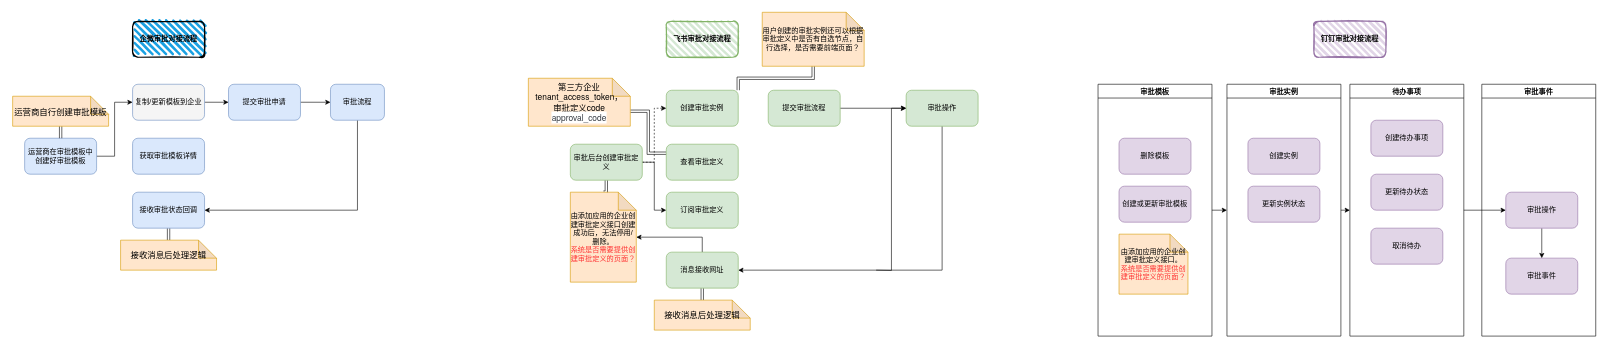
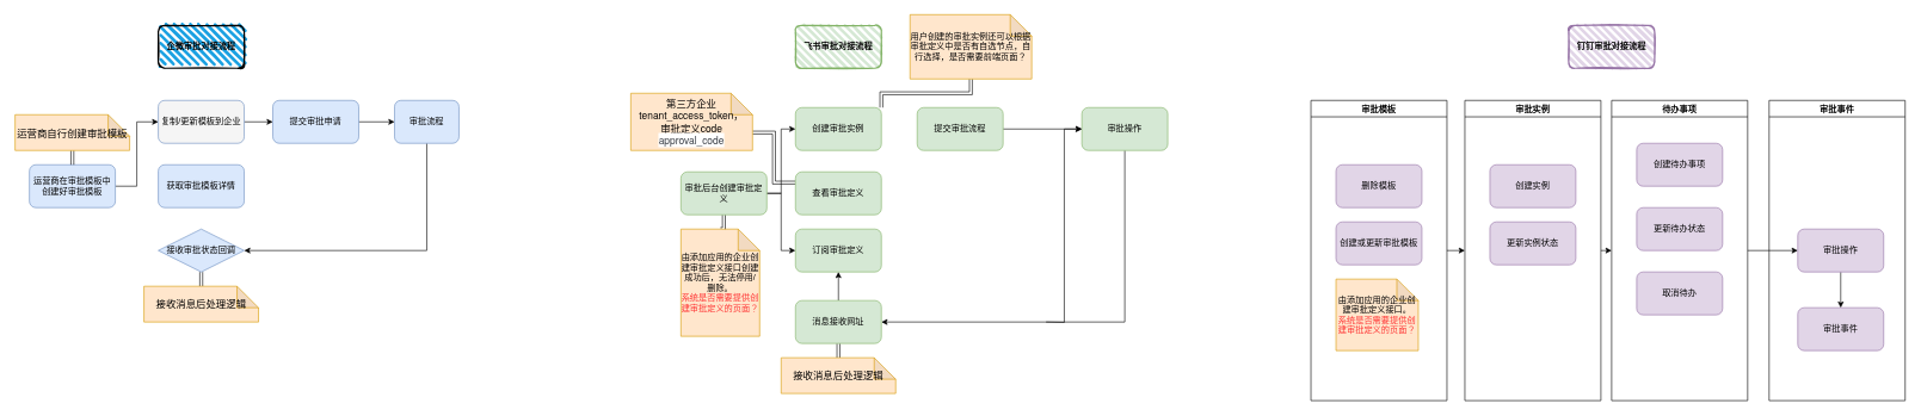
  <mxCell id="0" />
  <mxCell id="1" parent="0" />
  <mxCell id="2" style="edgeStyle=orthogonalEdgeStyle;rounded=0;orthogonalLoop=1;jettySize=auto;html=1;exitX=1;exitY=0;exitDx=0;exitDy=0;entryX=0.5;entryY=1;entryDx=0;entryDy=0;entryPerimeter=0;fontColor=#000000;shape=link;" edge="1" parent="1" source="3" target="20"><mxGeometry relative="1" as="geometry" /></mxCell>
  <mxCell id="3" value="创建审批实例" style="rounded=1;whiteSpace=wrap;html=1;fillColor=#d5e8d4;strokeColor=#82b366;" vertex="1" parent="1"><mxGeometry x="1110" y="150" width="120" height="60" as="geometry" /></mxCell>
- <mxCell id="4" style="rounded=0;orthogonalLoop=1;jettySize=auto;html=1;exitX=1;exitY=0.5;exitDx=0;exitDy=0;entryX=0;entryY=0.5;entryDx=0;entryDy=0;edgeStyle=orthogonalEdgeStyle;dashed=1;" edge="1" parent="1" source="7" target="3"><mxGeometry relative="1" as="geometry" /></mxCell>
+ <mxCell id="4" style="rounded=0;orthogonalLoop=1;jettySize=auto;html=1;exitX=1;exitY=0.5;exitDx=0;exitDy=0;entryX=0;entryY=0.5;entryDx=0;entryDy=0;edgeStyle=orthogonalEdgeStyle;" edge="1" parent="1" source="7" target="3"><mxGeometry relative="1" as="geometry" /></mxCell>
  <mxCell id="5" style="edgeStyle=orthogonalEdgeStyle;rounded=0;orthogonalLoop=1;jettySize=auto;html=1;exitX=1;exitY=0.5;exitDx=0;exitDy=0;entryX=0;entryY=0.5;entryDx=0;entryDy=0;" edge="1" parent="1" source="7" target="8"><mxGeometry relative="1" as="geometry" /></mxCell>
  <mxCell id="6" style="edgeStyle=orthogonalEdgeStyle;rounded=0;orthogonalLoop=1;jettySize=auto;html=1;exitX=0.5;exitY=1;exitDx=0;exitDy=0;fontColor=#000000;shape=link;" edge="1" parent="1" source="7" target="17"><mxGeometry relative="1" as="geometry" /></mxCell>
  <mxCell id="7" value="审批后台创建审批定义" style="rounded=1;whiteSpace=wrap;html=1;fillColor=#d5e8d4;strokeColor=#82b366;" vertex="1" parent="1"><mxGeometry x="950" y="240" width="120" height="60" as="geometry" /></mxCell>
  <mxCell id="8" value="订阅审批定义" style="rounded=1;whiteSpace=wrap;html=1;fillColor=#d5e8d4;strokeColor=#82b366;" vertex="1" parent="1"><mxGeometry x="1110" y="320" width="120" height="60" as="geometry" /></mxCell>
  <mxCell id="9" style="edgeStyle=orthogonalEdgeStyle;rounded=0;orthogonalLoop=1;jettySize=auto;html=1;exitX=0;exitY=0.25;exitDx=0;exitDy=0;entryX=0;entryY=0;entryDx=170;entryDy=55;entryPerimeter=0;fontColor=#000000;shape=link;" edge="1" parent="1" source="10" target="18"><mxGeometry relative="1" as="geometry" /></mxCell>
  <mxCell id="10" value="查看审批定义" style="rounded=1;whiteSpace=wrap;html=1;fillColor=#d5e8d4;strokeColor=#82b366;" vertex="1" parent="1"><mxGeometry x="1110" y="240" width="120" height="60" as="geometry" /></mxCell>
  <mxCell id="11" style="edgeStyle=orthogonalEdgeStyle;rounded=0;orthogonalLoop=1;jettySize=auto;html=1;exitX=0.5;exitY=1;exitDx=0;exitDy=0;entryX=1;entryY=0.5;entryDx=0;entryDy=0;" edge="1" parent="1" source="12" target="15"><mxGeometry relative="1" as="geometry" /></mxCell>
  <mxCell id="12" value="审批操作" style="rounded=1;whiteSpace=wrap;html=1;fillColor=#d5e8d4;strokeColor=#82b366;" vertex="1" parent="1"><mxGeometry x="1510" y="150" width="120" height="60" as="geometry" /></mxCell>
- <mxCell id="13" style="edgeStyle=orthogonalEdgeStyle;rounded=0;orthogonalLoop=1;jettySize=auto;html=1;exitX=0.5;exitY=0;exitDx=0;exitDy=0;" edge="1" parent="1" source="15" target="17"><mxGeometry relative="1" as="geometry" /></mxCell>
+ <mxCell id="13" style="edgeStyle=orthogonalEdgeStyle;rounded=0;orthogonalLoop=1;jettySize=auto;html=1;exitX=0.5;exitY=0;exitDx=0;exitDy=0;entryX=0.5;entryY=1;entryDx=0;entryDy=0;" edge="1" parent="1" source="15" target="8"><mxGeometry relative="1" as="geometry" /></mxCell>
  <mxCell id="14" style="edgeStyle=orthogonalEdgeStyle;rounded=0;orthogonalLoop=1;jettySize=auto;html=1;exitX=0.5;exitY=1;exitDx=0;exitDy=0;entryX=0.5;entryY=0;entryDx=0;entryDy=0;entryPerimeter=0;fontColor=#000000;shape=link;" edge="1" parent="1" source="15" target="19"><mxGeometry relative="1" as="geometry" /></mxCell>
  <mxCell id="15" value="消息接收网址" style="rounded=1;whiteSpace=wrap;html=1;fillColor=#d5e8d4;strokeColor=#82b366;" vertex="1" parent="1"><mxGeometry x="1110" y="420" width="120" height="60" as="geometry" /></mxCell>
  <mxCell id="16" value="&lt;b&gt;飞书审批对接流程&lt;/b&gt;" style="rounded=1;whiteSpace=wrap;html=1;strokeWidth=2;fillWeight=4;hachureGap=8;hachureAngle=45;fillColor=#d5e8d4;sketch=1;strokeColor=#82b366;" vertex="1" parent="1"><mxGeometry x="1110" y="35" width="120" height="60" as="geometry" /></mxCell>
  <mxCell id="17" value="由添加应用的企业创建审批定义接口创建成功后，无法停用/删除。&lt;br&gt;&lt;font style=&quot;&quot; color=&quot;#ff3333&quot;&gt;系统是否需要提供创建审批定义的页面？&lt;/font&gt;" style="shape=note;whiteSpace=wrap;html=1;backgroundOutline=1;darkOpacity=0.05;fillColor=#ffe6cc;strokeColor=#d79b00;" vertex="1" parent="1"><mxGeometry x="950" y="320" width="110" height="150" as="geometry" /></mxCell>
  <mxCell id="18" value="&lt;span style=&quot;font-family: &amp;quot;Helvetica Neue&amp;quot;, Helvetica, &amp;quot;PingFang SC&amp;quot;, &amp;quot;Microsoft YaHei&amp;quot;, Tahoma, Arial, -apple-system, BlinkMacSystemFont, &amp;quot;Segoe UI&amp;quot;, Roboto, &amp;quot;Noto Sans&amp;quot;, sans-serif, &amp;quot;Apple Color Emoji&amp;quot;, &amp;quot;Segoe UI Emoji&amp;quot;, &amp;quot;Segoe UI Symbol&amp;quot;, &amp;quot;Noto Color Emoji&amp;quot;; font-size: 14px; text-align: start;&quot;&gt;第三方企业tenant_access_token，&lt;br&gt;审批定义code&lt;br&gt;&lt;/span&gt;&lt;span style=&quot;color: rgb(55, 60, 67); font-family: &amp;quot;Helvetica Neue&amp;quot;, Helvetica, &amp;quot;PingFang SC&amp;quot;, &amp;quot;Microsoft YaHei&amp;quot;, Tahoma, Arial, -apple-system, BlinkMacSystemFont, &amp;quot;Segoe UI&amp;quot;, Roboto, &amp;quot;Noto Sans&amp;quot;, sans-serif, &amp;quot;Apple Color Emoji&amp;quot;, &amp;quot;Segoe UI Emoji&amp;quot;, &amp;quot;Segoe UI Symbol&amp;quot;, &amp;quot;Noto Color Emoji&amp;quot;; font-size: 14px; text-align: left; background-color: rgb(255, 255, 255);&quot;&gt;approval_code&lt;/span&gt;&lt;span style=&quot;font-family: &amp;quot;Helvetica Neue&amp;quot;, Helvetica, &amp;quot;PingFang SC&amp;quot;, &amp;quot;Microsoft YaHei&amp;quot;, Tahoma, Arial, -apple-system, BlinkMacSystemFont, &amp;quot;Segoe UI&amp;quot;, Roboto, &amp;quot;Noto Sans&amp;quot;, sans-serif, &amp;quot;Apple Color Emoji&amp;quot;, &amp;quot;Segoe UI Emoji&amp;quot;, &amp;quot;Segoe UI Symbol&amp;quot;, &amp;quot;Noto Color Emoji&amp;quot;; font-size: 14px; text-align: start;&quot;&gt;&lt;br&gt;&lt;/span&gt;" style="shape=note;whiteSpace=wrap;html=1;backgroundOutline=1;darkOpacity=0.05;fillColor=#ffe6cc;strokeColor=#d79b00;" vertex="1" parent="1"><mxGeometry x="880" y="130" width="170" height="80" as="geometry" /></mxCell>
  <mxCell id="19" value="&lt;span style=&quot;font-family: &amp;quot;Helvetica Neue&amp;quot;, Helvetica, &amp;quot;PingFang SC&amp;quot;, &amp;quot;Microsoft YaHei&amp;quot;, Tahoma, Arial, -apple-system, BlinkMacSystemFont, &amp;quot;Segoe UI&amp;quot;, Roboto, &amp;quot;Noto Sans&amp;quot;, sans-serif, &amp;quot;Apple Color Emoji&amp;quot;, &amp;quot;Segoe UI Emoji&amp;quot;, &amp;quot;Segoe UI Symbol&amp;quot;, &amp;quot;Noto Color Emoji&amp;quot;; font-size: 14px; text-align: start;&quot;&gt;接收消息后处理逻辑&lt;br&gt;&lt;/span&gt;" style="shape=note;whiteSpace=wrap;html=1;backgroundOutline=1;darkOpacity=0.05;fillColor=#ffe6cc;strokeColor=#d79b00;" vertex="1" parent="1"><mxGeometry x="1090" y="500" width="160" height="50" as="geometry" /></mxCell>
  <mxCell id="20" value="用户创建的审批实例还可以根据审批定义中是否有自选节点，自行选择，是否需要前端页面？" style="shape=note;whiteSpace=wrap;html=1;backgroundOutline=1;darkOpacity=0.05;fillColor=#ffe6cc;strokeColor=#d79b00;" vertex="1" parent="1"><mxGeometry x="1270" y="20" width="170" height="90" as="geometry" /></mxCell>
  <mxCell id="21" value="&lt;b&gt;企微审批对接流程&lt;/b&gt;" style="rounded=1;whiteSpace=wrap;html=1;strokeWidth=2;fillWeight=4;hachureGap=8;hachureAngle=45;fillColor=#1ba1e2;sketch=1;labelBackgroundColor=none;fontColor=#000000;" vertex="1" parent="1"><mxGeometry x="220" y="35" width="120" height="60" as="geometry" /></mxCell>
  <mxCell id="22" style="edgeStyle=orthogonalEdgeStyle;rounded=0;orthogonalLoop=1;jettySize=auto;html=1;exitX=1;exitY=0.5;exitDx=0;exitDy=0;entryX=0;entryY=0.5;entryDx=0;entryDy=0;fontColor=#000000;" edge="1" parent="1" source="23" target="25"><mxGeometry relative="1" as="geometry" /></mxCell>
  <mxCell id="23" value="运营商在审批模板中创建好审批模板" style="rounded=1;whiteSpace=wrap;html=1;labelBackgroundColor=none;fillColor=#dae8fc;strokeColor=#6c8ebf;" vertex="1" parent="1"><mxGeometry x="40" y="230" width="120" height="60" as="geometry" /></mxCell>
  <mxCell id="24" style="edgeStyle=orthogonalEdgeStyle;rounded=0;orthogonalLoop=1;jettySize=auto;html=1;exitX=1;exitY=0.5;exitDx=0;exitDy=0;entryX=0;entryY=0.5;entryDx=0;entryDy=0;fontColor=#000000;" edge="1" parent="1" source="25" target="28"><mxGeometry relative="1" as="geometry" /></mxCell>
  <mxCell id="25" value="复制/更新模板到企业" style="rounded=1;whiteSpace=wrap;html=1;labelBackgroundColor=none;fillColor=#f5f5f5;strokeColor=#6c8ebf;" vertex="1" parent="1"><mxGeometry x="220" y="140" width="120" height="60" as="geometry" /></mxCell>
  <mxCell id="26" value="获取审批模板详情" style="rounded=1;whiteSpace=wrap;html=1;labelBackgroundColor=none;fillColor=#dae8fc;strokeColor=#6c8ebf;" vertex="1" parent="1"><mxGeometry x="220" y="230" width="120" height="60" as="geometry" /></mxCell>
  <mxCell id="27" style="edgeStyle=orthogonalEdgeStyle;rounded=0;orthogonalLoop=1;jettySize=auto;html=1;exitX=1;exitY=0.5;exitDx=0;exitDy=0;entryX=0;entryY=0.5;entryDx=0;entryDy=0;fontColor=#000000;" edge="1" parent="1" source="28" target="32"><mxGeometry relative="1" as="geometry" /></mxCell>
  <mxCell id="28" value="提交审批申请" style="rounded=1;whiteSpace=wrap;html=1;labelBackgroundColor=none;fillColor=#dae8fc;strokeColor=#6c8ebf;" vertex="1" parent="1"><mxGeometry x="380" y="140" width="120" height="60" as="geometry" /></mxCell>
  <mxCell id="29" style="edgeStyle=orthogonalEdgeStyle;rounded=0;orthogonalLoop=1;jettySize=auto;html=1;exitX=1;exitY=0.5;exitDx=0;exitDy=0;fontColor=#000000;" edge="1" parent="1" source="30" target="12"><mxGeometry relative="1" as="geometry" /></mxCell>
  <mxCell id="30" value="提交审批流程" style="rounded=1;whiteSpace=wrap;html=1;fillColor=#d5e8d4;strokeColor=#82b366;" vertex="1" parent="1"><mxGeometry x="1280" y="150" width="120" height="60" as="geometry" /></mxCell>
  <mxCell id="31" style="edgeStyle=orthogonalEdgeStyle;rounded=0;orthogonalLoop=1;jettySize=auto;html=1;exitX=0.5;exitY=1;exitDx=0;exitDy=0;entryX=1;entryY=0.5;entryDx=0;entryDy=0;fontColor=#000000;" edge="1" parent="1" source="32" target="35"><mxGeometry relative="1" as="geometry" /></mxCell>
  <mxCell id="32" value="审批流程" style="rounded=1;whiteSpace=wrap;html=1;labelBackgroundColor=none;fillColor=#dae8fc;strokeColor=#6c8ebf;" vertex="1" parent="1"><mxGeometry x="550" y="140" width="90" height="60" as="geometry" /></mxCell>
  <mxCell id="33" style="edgeStyle=orthogonalEdgeStyle;rounded=0;orthogonalLoop=1;jettySize=auto;html=1;entryX=0;entryY=0.5;entryDx=0;entryDy=0;" edge="1" parent="1" target="12"><mxGeometry relative="1" as="geometry"><mxPoint x="1460" y="450" as="sourcePoint" /><mxPoint x="1550" y="360" as="targetPoint" /></mxGeometry></mxCell>
  <mxCell id="34" style="edgeStyle=orthogonalEdgeStyle;rounded=0;orthogonalLoop=1;jettySize=auto;html=1;exitX=0.5;exitY=1;exitDx=0;exitDy=0;entryX=0.5;entryY=0;entryDx=0;entryDy=0;entryPerimeter=0;fontColor=#000000;shape=link;" edge="1" parent="1" source="35" target="36"><mxGeometry relative="1" as="geometry" /></mxCell>
- <mxCell id="35" value="接收审批状态回调" style="rounded=1;whiteSpace=wrap;html=1;labelBackgroundColor=none;fillColor=#dae8fc;strokeColor=#6c8ebf;" vertex="1" parent="1"><mxGeometry x="220" y="320" width="120" height="60" as="geometry" /></mxCell>
+ <mxCell id="35" value="接收审批状态回调" style="rhombus;whiteSpace=wrap;html=1;labelBackgroundColor=none;fillColor=#dae8fc;strokeColor=#6c8ebf;" vertex="1" parent="1"><mxGeometry x="220" y="320" width="120" height="60" as="geometry" /></mxCell>
  <mxCell id="36" value="&lt;span style=&quot;font-family: &amp;quot;Helvetica Neue&amp;quot;, Helvetica, &amp;quot;PingFang SC&amp;quot;, &amp;quot;Microsoft YaHei&amp;quot;, Tahoma, Arial, -apple-system, BlinkMacSystemFont, &amp;quot;Segoe UI&amp;quot;, Roboto, &amp;quot;Noto Sans&amp;quot;, sans-serif, &amp;quot;Apple Color Emoji&amp;quot;, &amp;quot;Segoe UI Emoji&amp;quot;, &amp;quot;Segoe UI Symbol&amp;quot;, &amp;quot;Noto Color Emoji&amp;quot;; font-size: 14px; text-align: start;&quot;&gt;接收消息后处理逻辑&lt;br&gt;&lt;/span&gt;" style="shape=note;whiteSpace=wrap;html=1;backgroundOutline=1;darkOpacity=0.05;fillColor=#ffe6cc;strokeColor=#d79b00;" vertex="1" parent="1"><mxGeometry x="200" y="400" width="160" height="50" as="geometry" /></mxCell>
  <mxCell id="37" style="edgeStyle=orthogonalEdgeStyle;shape=link;rounded=0;orthogonalLoop=1;jettySize=auto;html=1;exitX=0.5;exitY=1;exitDx=0;exitDy=0;exitPerimeter=0;entryX=0.5;entryY=0;entryDx=0;entryDy=0;fontColor=#000000;" edge="1" parent="1" source="38" target="23"><mxGeometry relative="1" as="geometry" /></mxCell>
  <mxCell id="38" value="&lt;span style=&quot;font-family: &amp;quot;Helvetica Neue&amp;quot;, Helvetica, &amp;quot;PingFang SC&amp;quot;, &amp;quot;Microsoft YaHei&amp;quot;, Tahoma, Arial, -apple-system, BlinkMacSystemFont, &amp;quot;Segoe UI&amp;quot;, Roboto, &amp;quot;Noto Sans&amp;quot;, sans-serif, &amp;quot;Apple Color Emoji&amp;quot;, &amp;quot;Segoe UI Emoji&amp;quot;, &amp;quot;Segoe UI Symbol&amp;quot;, &amp;quot;Noto Color Emoji&amp;quot;; font-size: 14px; text-align: start;&quot;&gt;运营商自行创建审批模板&lt;br&gt;&lt;/span&gt;" style="shape=note;whiteSpace=wrap;html=1;backgroundOutline=1;darkOpacity=0.05;fillColor=#ffe6cc;strokeColor=#d79b00;" vertex="1" parent="1"><mxGeometry x="20" y="160" width="160" height="50" as="geometry" /></mxCell>
  <mxCell id="39" value="&lt;b&gt;钉钉审批对接流程&lt;/b&gt;" style="rounded=1;whiteSpace=wrap;html=1;strokeWidth=2;fillWeight=4;hachureGap=8;hachureAngle=45;fillColor=#e1d5e7;sketch=1;labelBackgroundColor=none;strokeColor=#9673a6;" vertex="1" parent="1"><mxGeometry x="2190" y="35" width="120" height="60" as="geometry" /></mxCell>
  <mxCell id="40" value="创建或更新审批模板" style="rounded=1;whiteSpace=wrap;html=1;labelBackgroundColor=none;fillColor=#e1d5e7;strokeColor=#9673a6;" vertex="1" parent="1"><mxGeometry x="1865" y="310" width="120" height="60" as="geometry" /></mxCell>
  <mxCell id="41" value="创建实例" style="rounded=1;whiteSpace=wrap;html=1;labelBackgroundColor=none;fillColor=#e1d5e7;strokeColor=#9673a6;" vertex="1" parent="1"><mxGeometry x="2080" y="230" width="120" height="60" as="geometry" /></mxCell>
  <mxCell id="42" value="更新实例状态" style="rounded=1;whiteSpace=wrap;html=1;labelBackgroundColor=none;fillColor=#e1d5e7;strokeColor=#9673a6;" vertex="1" parent="1"><mxGeometry x="2080" y="310" width="120" height="60" as="geometry" /></mxCell>
  <mxCell id="43" value="审批事件" style="rounded=1;whiteSpace=wrap;html=1;labelBackgroundColor=none;fillColor=#e1d5e7;strokeColor=#9673a6;" vertex="1" parent="1"><mxGeometry x="2510" y="430" width="120" height="60" as="geometry" /></mxCell>
  <mxCell id="44" value="由添加应用的企业创建审批定义接口。&lt;br&gt;&lt;font style=&quot;&quot; color=&quot;#ff3333&quot;&gt;系统是否需要提供创建审批定义的页面？&lt;/font&gt;" style="shape=note;whiteSpace=wrap;html=1;backgroundOutline=1;darkOpacity=0.05;fillColor=#ffe6cc;strokeColor=#d79b00;" vertex="1" parent="1"><mxGeometry x="1865" y="390" width="115" height="100" as="geometry" /></mxCell>
  <mxCell id="45" style="edgeStyle=orthogonalEdgeStyle;rounded=0;orthogonalLoop=1;jettySize=auto;html=1;exitX=0.5;exitY=1;exitDx=0;exitDy=0;fontColor=#000000;" edge="1" parent="1" source="46" target="43"><mxGeometry relative="1" as="geometry" /></mxCell>
  <mxCell id="46" value="审批操作" style="rounded=1;whiteSpace=wrap;html=1;labelBackgroundColor=none;fillColor=#e1d5e7;strokeColor=#9673a6;" vertex="1" parent="1"><mxGeometry x="2510" y="320" width="120" height="60" as="geometry" /></mxCell>
  <mxCell id="47" style="edgeStyle=orthogonalEdgeStyle;rounded=0;orthogonalLoop=1;jettySize=auto;html=1;exitX=1;exitY=0.5;exitDx=0;exitDy=0;entryX=0;entryY=0.5;entryDx=0;entryDy=0;fontColor=#000000;" edge="1" parent="1" source="48" target="51"><mxGeometry relative="1" as="geometry" /></mxCell>
  <mxCell id="48" value="审批模板" style="swimlane;labelBackgroundColor=none;fontColor=#000000;" vertex="1" parent="1"><mxGeometry x="1830" y="140" width="190" height="420" as="geometry" /></mxCell>
  <mxCell id="49" value="删除模板" style="rounded=1;whiteSpace=wrap;html=1;labelBackgroundColor=none;fillColor=#e1d5e7;strokeColor=#9673a6;" vertex="1" parent="48"><mxGeometry x="35" y="90" width="120" height="60" as="geometry" /></mxCell>
  <mxCell id="50" style="edgeStyle=orthogonalEdgeStyle;rounded=0;orthogonalLoop=1;jettySize=auto;html=1;exitX=1;exitY=0.5;exitDx=0;exitDy=0;entryX=0;entryY=0.5;entryDx=0;entryDy=0;fontColor=#000000;" edge="1" parent="1" source="51" target="53"><mxGeometry relative="1" as="geometry" /></mxCell>
  <mxCell id="51" value="审批实例" style="swimlane;labelBackgroundColor=none;fontColor=#000000;" vertex="1" parent="1"><mxGeometry x="2045" y="140" width="190" height="420" as="geometry" /></mxCell>
  <mxCell id="52" style="edgeStyle=orthogonalEdgeStyle;rounded=0;orthogonalLoop=1;jettySize=auto;html=1;exitX=1;exitY=0.5;exitDx=0;exitDy=0;entryX=0;entryY=0.5;entryDx=0;entryDy=0;fontColor=#000000;" edge="1" parent="1" source="53" target="46"><mxGeometry relative="1" as="geometry" /></mxCell>
  <mxCell id="53" value="待办事项" style="swimlane;labelBackgroundColor=none;fontColor=#000000;" vertex="1" parent="1"><mxGeometry x="2250" y="140" width="190" height="420" as="geometry" /></mxCell>
  <mxCell id="54" value="创建待办事项" style="rounded=1;whiteSpace=wrap;html=1;labelBackgroundColor=none;fillColor=#e1d5e7;strokeColor=#9673a6;" vertex="1" parent="53"><mxGeometry x="35" y="60" width="120" height="60" as="geometry" /></mxCell>
  <mxCell id="55" value="更新待办状态" style="rounded=1;whiteSpace=wrap;html=1;labelBackgroundColor=none;fillColor=#e1d5e7;strokeColor=#9673a6;" vertex="1" parent="53"><mxGeometry x="35" y="150" width="120" height="60" as="geometry" /></mxCell>
  <mxCell id="56" value="取消待办" style="rounded=1;whiteSpace=wrap;html=1;labelBackgroundColor=none;fillColor=#e1d5e7;strokeColor=#9673a6;" vertex="1" parent="53"><mxGeometry x="35" y="240" width="120" height="60" as="geometry" /></mxCell>
  <mxCell id="57" value="审批事件" style="swimlane;labelBackgroundColor=none;fontColor=#000000;" vertex="1" parent="1"><mxGeometry x="2470" y="140" width="190" height="420" as="geometry" /></mxCell>
